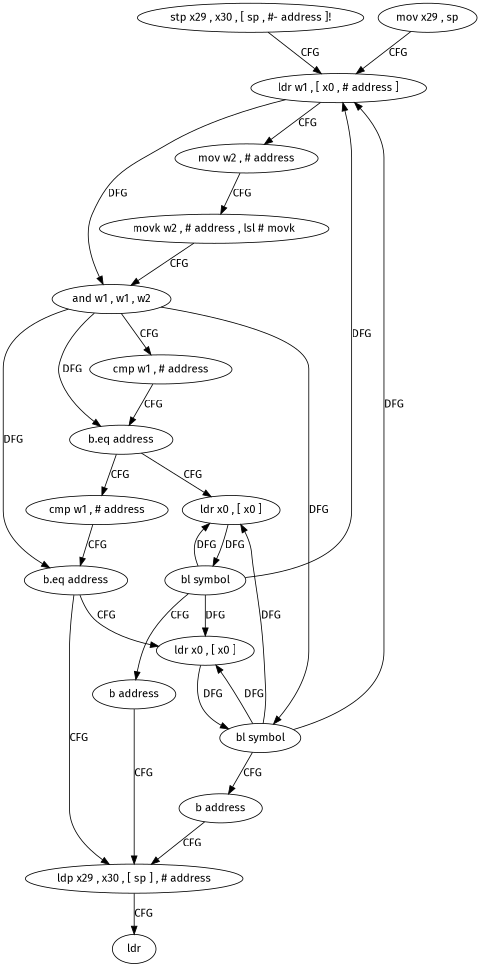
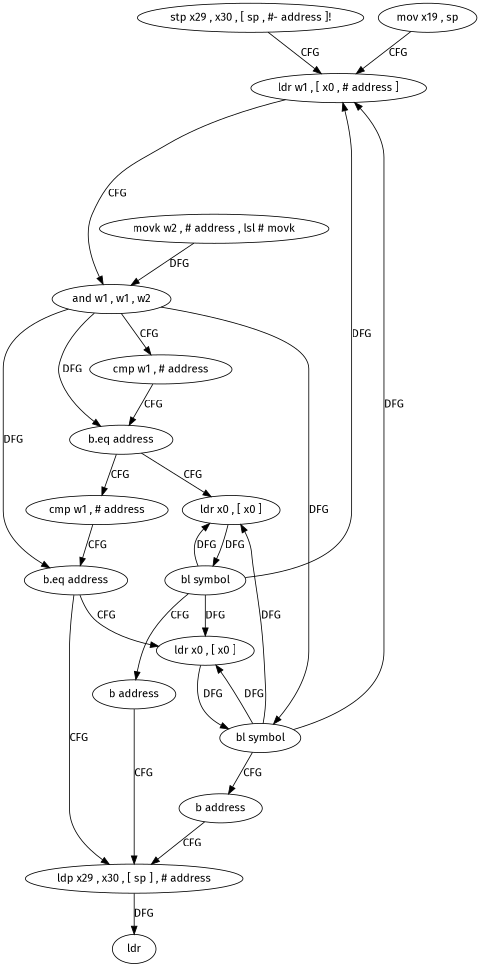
  digraph {
    fontname="Fira Sans"
    node [fontname="Fira Sans"]
    edge [fontname="Fira Sans"]
    n1 [label="stp x29 , x30 , [ sp , #- address ]!"]
    n2 [label="ldr w1 , [ x0 , # address ]"]
-   n3 [label="mov x29 , sp"]
-   n4 [label="mov w2 , # address"]
+   n3 [label="mov x19 , sp"]
    n5 [label="and w1 , w1 , w2"]
    n6 [label="movk w2 , # address , lsl # movk"]
    n7 [label="cmp w1 , # address"]
    n8 [label="b.eq address"]
    n9 [label="b.eq address"]
    n10 [label="bl symbol"]
    n11 [label="ldr x0 , [ x0 ]"]
    n12 [label="cmp w1 , # address"]
    n13 [label="ldr x0 , [ x0 ]"]
    n14 [label="ldp x29 , x30 , [ sp ] , # address"]
    n15 [label="b address"]
    n16 [label="bl symbol"]
    n17 [label="b address"]
    n18 [label=ldr]
    n1 -> n2 [label=CFG]
-   n2 -> n4 [label=CFG]
-   n2 -> n5 [label=DFG]
+   n2 -> n5 [label=CFG]
    n3 -> n2 [label=CFG]
-   n4 -> n6 [label=CFG]
    n5 -> n7 [label=CFG]
    n5 -> n8 [label=DFG]
    n5 -> n9 [label=DFG]
    n5 -> n10 [label=DFG]
-   n6 -> n5 [label=CFG]
+   n6 -> n5 [label=DFG]
    n7 -> n8 [label=CFG]
    n8 -> n11 [label=CFG]
    n8 -> n12 [label=CFG]
    n9 -> n13 [label=CFG]
    n9 -> n14 [label=CFG]
    n10 -> n2 [label=DFG]
    n10 -> n11 [label=DFG]
    n10 -> n13 [label=DFG]
    n10 -> n15 [label=CFG]
    n11 -> n16 [label=DFG]
    n12 -> n9 [label=CFG]
    n13 -> n10 [label=DFG]
-   n14 -> n18 [label=CFG]
+   n14 -> n18 [label=DFG]
    n15 -> n14 [label=CFG]
    n16 -> n2 [label=DFG]
    n16 -> n11 [label=DFG]
    n16 -> n13 [label=DFG]
    n16 -> n17 [label=CFG]
    n17 -> n14 [label=CFG]
  }
